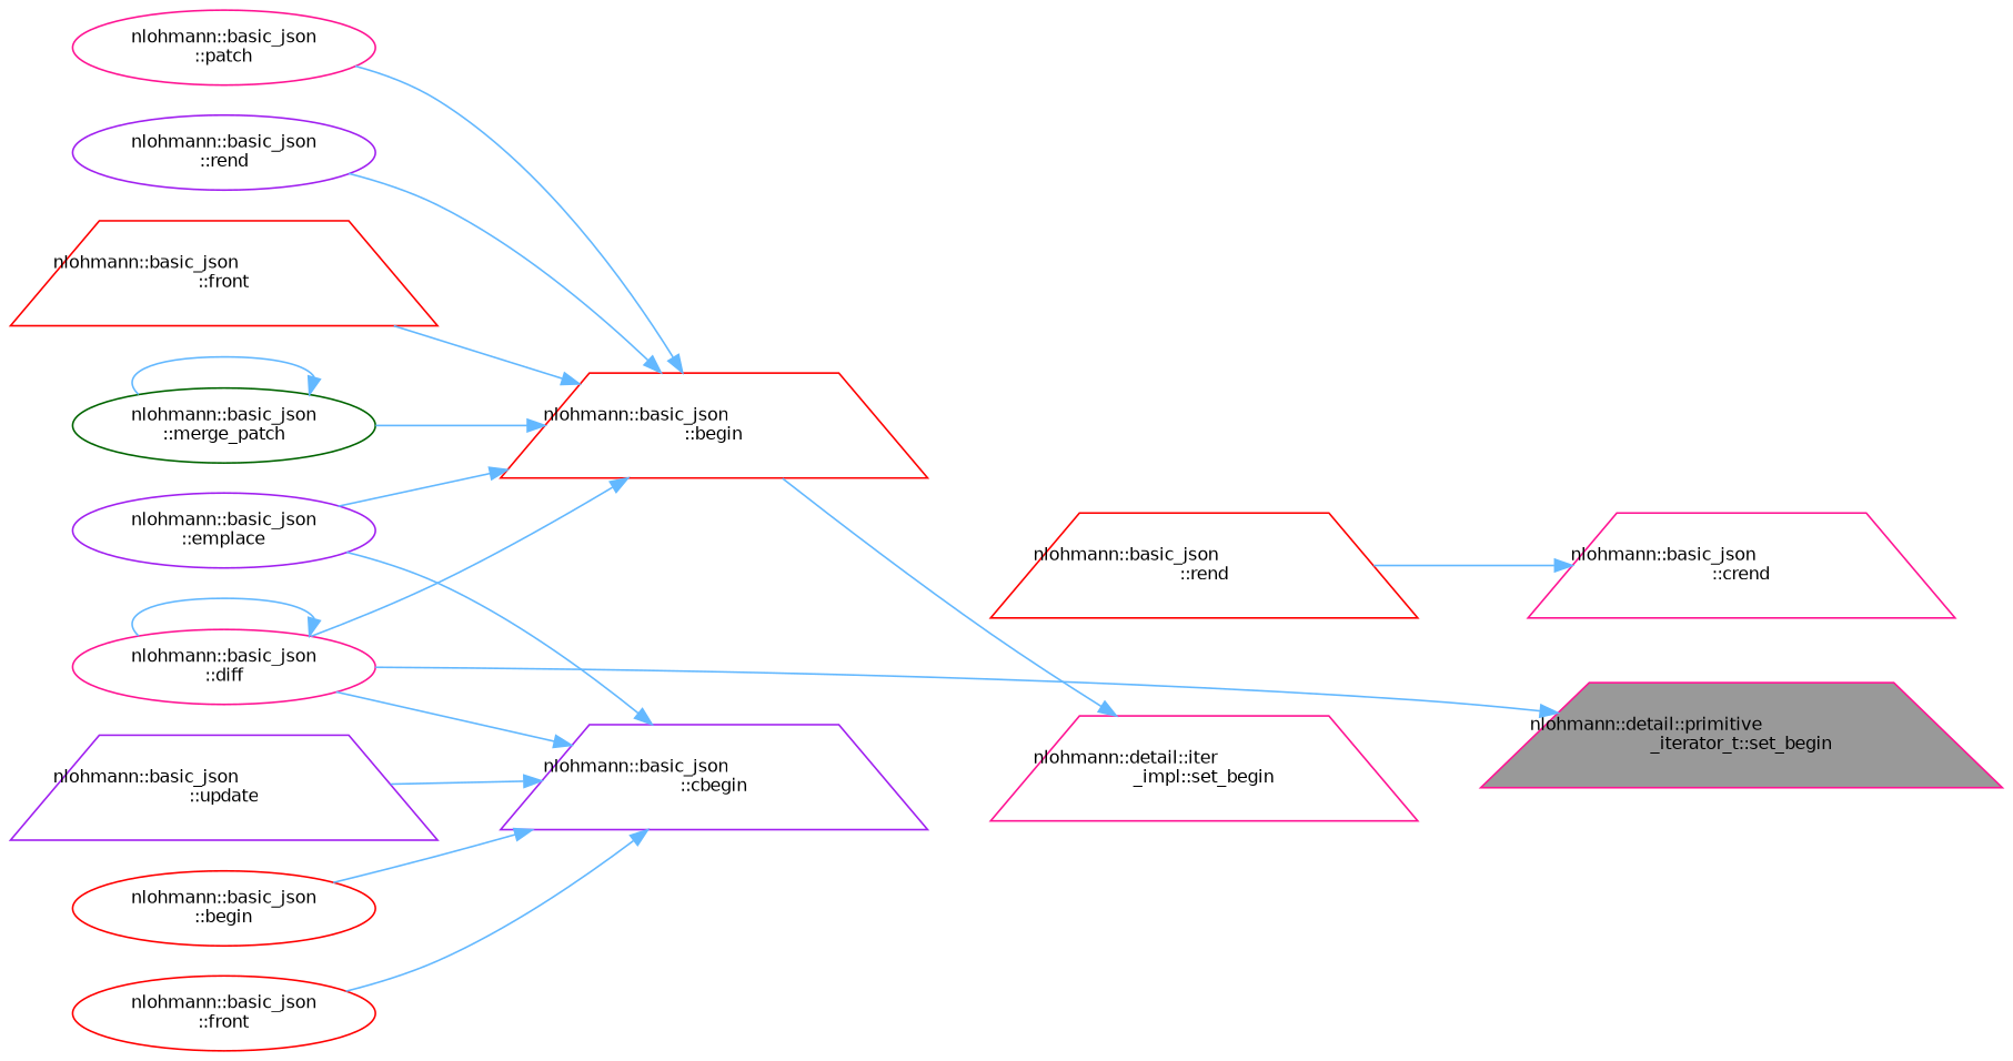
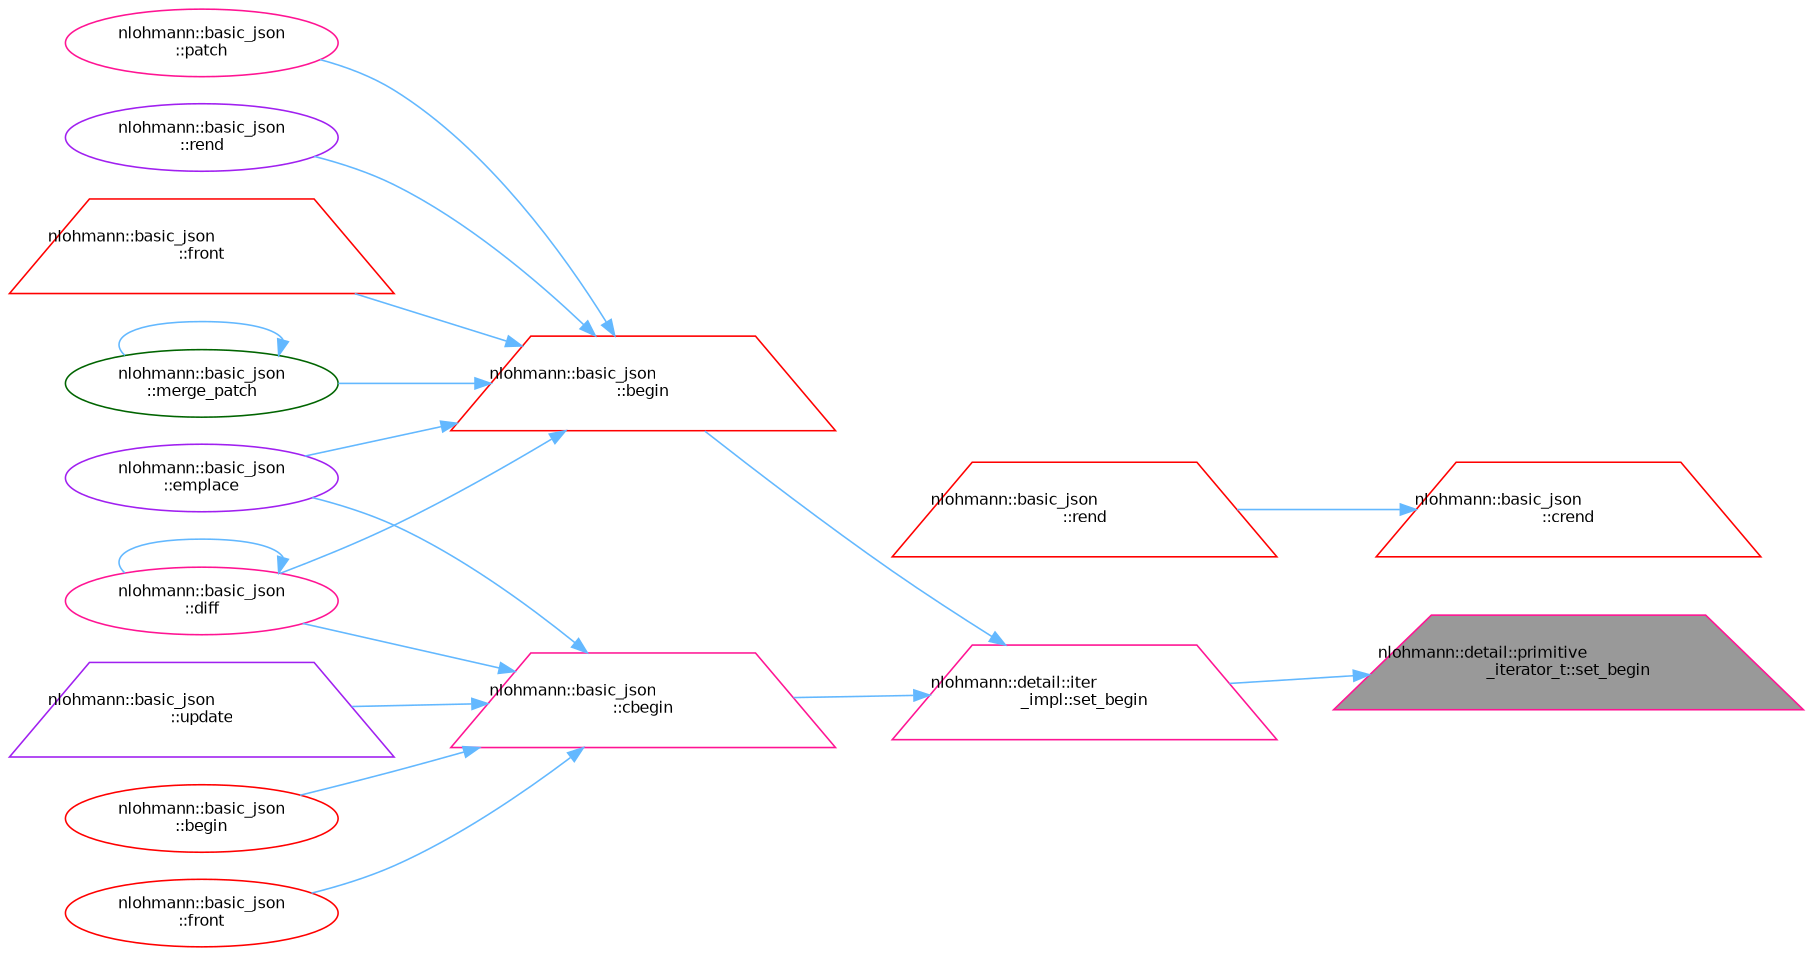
  digraph {
    rankdir=RL
    node [color=red fillcolor=white fontname=Helvetica fontsize=10 shape=trapezium style=filled]
    edge [color=steelblue1 dir=back fontname=Helvetica fontsize=10 labelfontname=Helvetica labelfontsize=10 style=solid]
    n1 [color=deeppink fillcolor=grey60 fontcolor=black height=0.2 label="nlohmann::detail::primitive\l_iterator_t::set_begin" width=0.4]
    n2 [color=deeppink height=0.2 label="nlohmann::detail::iter\l_impl::set_begin" width=0.4]
    n3 [height=0.2 label="nlohmann::basic_json\l::begin" width=0.4]
-   n4 [color=purple height=0.2 label="nlohmann::basic_json\l::cbegin" width=0.4]
+   n4 [color=deeppink height=0.2 label="nlohmann::basic_json\l::cbegin" width=0.4]
    n5 [color=deeppink height=0.2 label="nlohmann::basic_json\l::diff" shape=ellipse width=0.4]
    n6 [color=purple height=0.2 label="nlohmann::basic_json\l::emplace" shape=ellipse width=0.4]
    n7 [height=0.2 label="nlohmann::basic_json\l::front" width=0.4]
    n8 [color=darkgreen height=0.2 label="nlohmann::basic_json\l::merge_patch" shape=ellipse width=0.4]
    n9 [color=deeppink height=0.2 label="nlohmann::basic_json\l::patch" shape=ellipse width=0.4]
    n10 [color=purple height=0.2 label="nlohmann::basic_json\l::rend" shape=ellipse width=0.4]
    n11 [height=0.2 label="nlohmann::basic_json\l::begin" shape=ellipse width=0.4]
    n12 [height=0.2 label="nlohmann::basic_json\l::front" shape=ellipse width=0.4]
    n13 [color=purple height=0.2 label="nlohmann::basic_json\l::update" width=0.4]
-   n14 [color=deeppink height=0.2 label="nlohmann::basic_json\l::crend" width=0.4]
+   n14 [height=0.2 label="nlohmann::basic_json\l::crend" width=0.4]
    n15 [height=0.2 label="nlohmann::basic_json\l::rend" width=0.4]
-   n1 -> n5
+   n1 -> n2
    n2 -> n3
+   n2 -> n4
    n3 -> n5
    n3 -> n6
    n3 -> n7
    n3 -> n8
    n3 -> n9
    n3 -> n10
    n4 -> n5
    n4 -> n6
    n4 -> n11
    n4 -> n12
    n4 -> n13
    n5 -> n5
    n8 -> n8
    n14 -> n15
  }
